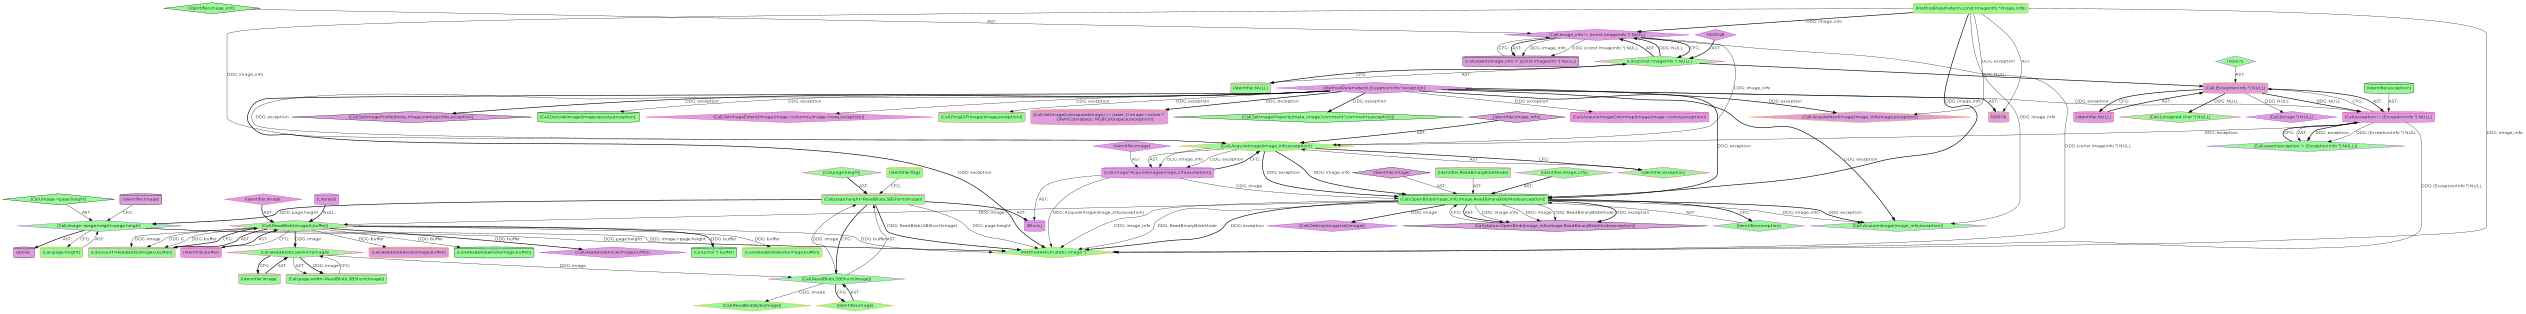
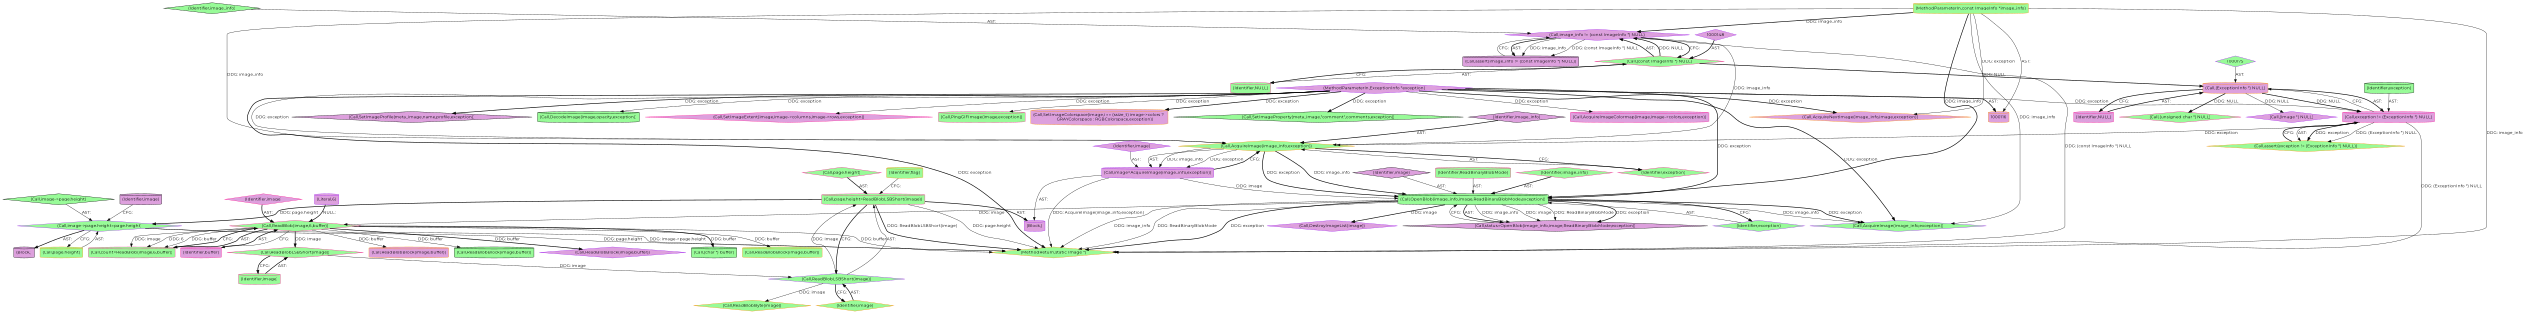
  digraph {
    fontname=Montserrat
    node [color=deeppink fillcolor=palegreen fontname=Montserrat shape=diamond style=filled]
    edge [fontname=Montserrat style=solid]
    n1 [color=purple label="(Call,image->page.height=page.height)"]
    n2 [color=darkorange label="(MethodReturn,static Image *)"]
    n3 [color=black fillcolor=plum label="(Block,)" shape=cylinder]
    n4 [color=darkorange label="(Call,page.height)" shape=cylinder]
    n5 [label="(Call,page.height=ReadBlobLSBShort(image))" shape=cylinder]
    n6 [color=purple label="(Call,ReadBlobLSBShort(image))"]
    n7 [color=purple fillcolor=plum label="(Block,)" shape=cylinder]
    n8 [color=darkorange label="(Call,ReadBlobByte(image))"]
    n9 [color=darkorange label="(Identifier,image)"]
    n10 [label="(Call,ReadBlobLSBShort(image))"]
-   n11 [label="(Call,page.width=ReadBlobLSBShort(image))" shape=cylinder]
    n12 [label="(Identifier,image)" shape=cylinder]
    n13 [label="(Call,ReadBlob(image,6,buffer))"]
    n14 [color=darkorange fillcolor=plum label="(Call,ReadBlobBlock(image,buffer))" shape=cylinder]
    n15 [color=black label="(Call,ReadBlobBlock(image,buffer))" shape=cylinder]
    n16 [fillcolor=plum label="(Identifier,buffer)" shape=cylinder]
    n17 [color=purple fillcolor=plum label="(Call,ReadBlobBlock(image,buffer))"]
    n18 [color=black label="(Call,(char *) buffer)" shape=cylinder]
    n19 [color=darkorange label="(Call,ReadBlobBlock(image,buffer))" shape=cylinder]
    n20 [label="(Call,count=ReadBlob(image,6,buffer))" shape=cylinder]
    n21 [color=black label="(Call,OpenBlob(image_info,image,ReadBinaryBlobMode,exception))" shape=cylinder]
    n22 [color=purple fillcolor=plum label="(Call,DestroyImageList(image))"]
    n23 [color=black fillcolor=plum label="(Call,status=OpenBlob(image_info,image,ReadBinaryBlobMode,exception))"]
    n24 [color=purple label="(Call,AcquireImage(image_info,exception))"]
    n25 [color=purple label="(Identifier,exception)"]
    n26 [color=darkorange label="(Call,AcquireImage(image_info,exception))"]
    n27 [color=purple fillcolor=plum label="(Call,image=AcquireImage(image_info,exception))" shape=cylinder]
    n28 [label="(Identifier,exception)"]
    n29 [color=purple fillcolor=plum label="(Call,image_info != (const ImageInfo *) NULL)"]
    n30 [label="(Call,(const ImageInfo *) NULL)"]
    n31 [color=black fillcolor=plum label="(Call,assert(image_info != (const ImageInfo *) NULL))" shape=cylinder]
    n32 [color=darkorange fillcolor=plum label="(Call,(ExceptionInfo *) NULL)" shape=cylinder]
    n33 [label="(Identifier,NULL)" shape=cylinder]
    n34 [color=darkorange label="(MethodParameterIn,const ImageInfo *image_info)" shape=cylinder]
    n35 [color=darkorange fillcolor=plum label="(Call,AcquireNextImage(image_info,image,exception))"]
    1000116 [color=darkorange fillcolor=plum shape=cylinder]
    n37 [fillcolor=plum label="(Call,exception != (ExceptionInfo *) NULL)" shape=cylinder]
    n38 [fillcolor=plum label="(Identifier,NULL)" shape=cylinder]
    n39 [label="(Call,(unsigned char *) NULL)"]
    n40 [color=purple fillcolor=plum label="(Call,(Image *) NULL)"]
-   n41 [color=purple label="(Call,assert(exception != (ExceptionInfo *) NULL))"]
+   n41 [color=darkorange label="(Call,assert(exception != (ExceptionInfo *) NULL))"]
    n42 [color=purple fillcolor=plum label="(MethodParameterIn,ExceptionInfo *exception)"]
    n43 [fillcolor=plum label="(Call,AcquireImageColormap(image,image->colors,exception))" shape=cylinder]
    n44 [color=black fillcolor=plum label="(Call,SetImageProfile(meta_image,name,profile,exception))"]
    n45 [color=black label="(Call,DecodeImage(image,opacity,exception))" shape=cylinder]
    n46 [fillcolor=plum label="(Call,SetImageExtent(image,image->columns,image->rows,exception))"]
    n47 [label="(Call,PingGIFImage(image,exception))" shape=cylinder]
    n48 [color=darkorange fillcolor=plum label="(Call,SetImageColorspace(image,i == (ssize_t) image->colors ? \n          GRAYColorspace : RGBColorspace,exception))" shape=cylinder]
    n49 [color=black label="(Call,SetImageProperty(meta_image,\"comment\",comments,exception))"]
    n50 [label="(Call,page.height)"]
    n51 [color=black fillcolor=plum label="(Identifier,image)"]
    n52 [label="(Identifier,ReadBinaryBlobMode)" shape=cylinder]
    n53 [color=purple fillcolor=plum label="(Literal,6)" shape=cylinder]
    n54 [color=black label="(Identifier,image_info)"]
    n55 [color=black fillcolor=plum label="(Identifier,image_info)"]
    n56 [color=black label="(Identifier,exception)" shape=cylinder]
    n57 [color=black label="(Call,image->page.height)"]
    n58 [label="(Identifier,image_info)"]
    n59 [color=black fillcolor=plum label="(Identifier,image)" shape=cylinder]
    n60 [fillcolor=plum label="(Identifier,image)"]
    n61 [color=darkorange label="(Identifier,flag)" shape=cylinder]
    n62 [color=purple fillcolor=plum label="(Identifier,image)"]
    1000148 [color=purple fillcolor=plum]
    1000175 [color=purple]
    n1 -> n2 [label="DDG: image->page.height"]
    n1 -> n2 [label="DDG: page.height"]
    n1 -> n3 [label="AST: " style=bold]
    n1 -> n4 [label="CFG: "]
    n4 -> n1 [label="AST: "]
    n5 -> n1 [label="DDG: page.height" style=bold]
    n5 -> n2 [label="DDG: page.height"]
    n5 -> n2 [label="DDG: ReadBlobLSBShort(image)" style=bold]
    n5 -> n6 [label="CFG: " style=bold]
    n5 -> n7 [label="AST: " style=bold]
    n6 -> n5 [label="AST: "]
    n6 -> n5 [label="DDG: image"]
    n6 -> n8 [label="DDG: image"]
    n6 -> n9 [label="CFG: " style=bold]
    n9 -> n6 [label="AST: " style=bold]
    n10 -> n6 [label="DDG: image"]
-   n10 -> n11 [label="AST: "]
-   n10 -> n11 [label="DDG: image" style=bold]
    n10 -> n12 [label="CFG: " style=bold]
-   n11 -> n10 [label="CFG: "]
    n12 -> n10 [label="AST: " style=bold]
    n13 -> n2 [label="DDG: buffer"]
    n13 -> n10 [label="DDG: image" style=bold]
    n13 -> n14 [label="DDG: buffer"]
    n13 -> n15 [label="DDG: buffer"]
    n13 -> n16 [label="CFG: "]
    n13 -> n17 [label="DDG: buffer" style=bold]
    n13 -> n18 [label="DDG: buffer" style=bold]
    n13 -> n19 [label="DDG: buffer"]
    n13 -> n20 [label="AST: " style=bold]
    n13 -> n20 [label="DDG: image"]
    n13 -> n20 [label="DDG: 6"]
    n13 -> n20 [label="DDG: buffer"]
    n16 -> n13 [label="AST: " style=bold]
    n20 -> n13 [label="CFG: " style=bold]
    n21 -> n2 [label="DDG: exception" style=bold]
    n21 -> n2 [label="DDG: image_info"]
    n21 -> n2 [label="DDG: ReadBinaryBlobMode"]
    n21 -> n13 [label="DDG: image"]
    n21 -> n22 [label="DDG: image" style=bold]
    n21 -> n23 [label="AST: " style=bold]
    n21 -> n23 [label="DDG: image_info"]
    n21 -> n23 [label="DDG: image"]
    n21 -> n23 [label="DDG: ReadBinaryBlobMode"]
    n21 -> n23 [label="DDG: exception" style=bold]
    n21 -> n24 [label="DDG: image_info"]
    n21 -> n24 [label="DDG: exception" style=bold]
    n21 -> n25 [label="CFG: " style=bold]
    n23 -> n21 [label="CFG: "]
    n25 -> n21 [label="AST: "]
    n26 -> n21 [label="DDG: image_info" style=bold]
    n26 -> n21 [label="DDG: exception" style=bold]
    n26 -> n27 [label="AST: "]
    n26 -> n27 [label="DDG: image_info"]
    n26 -> n27 [label="DDG: exception"]
    n26 -> n28 [label="CFG: " style=bold]
    n27 -> n2 [label="DDG: AcquireImage(image_info,exception)"]
    n27 -> n7 [label="AST: "]
    n27 -> n21 [label="DDG: image"]
    n27 -> n26 [label="CFG: " style=bold]
    n28 -> n26 [label="AST: "]
    n29 -> n2 [label="DDG: (const ImageInfo *) NULL"]
    n29 -> n26 [label="DDG: image_info"]
    n29 -> n30 [label="CFG: " style=bold]
    n29 -> n31 [label="AST: " style=bold]
    n29 -> n31 [label="DDG: image_info"]
    n29 -> n31 [label="DDG: (const ImageInfo *) NULL"]
    n30 -> n29 [label="AST: " style=bold]
    n30 -> n29 [label="DDG: NULL" style=bold]
    n30 -> n32 [label="DDG: NULL" style=bold]
    n30 -> n33 [label="CFG: " style=bold]
    n31 -> n29 [label="CFG: "]
    n32 -> n37 [label="AST: " style=bold]
    n32 -> n37 [label="DDG: NULL" style=bold]
    n32 -> n38 [label="CFG: " style=bold]
    n32 -> n39 [label="DDG: NULL" style=bold]
    n32 -> n40 [label="DDG: NULL"]
    n33 -> n30 [label="AST: "]
    n34 -> n2 [label="DDG: image_info"]
    n34 -> n21 [label="DDG: image_info" style=bold]
    n34 -> n24 [label="DDG: image_info"]
    n34 -> n26 [label="DDG: image_info"]
    n34 -> n29 [label="DDG: image_info" style=bold]
    n34 -> n35 [label="DDG: exception"]
    n34 -> 1000116 [label="AST: "]
    n37 -> n2 [label="DDG: (ExceptionInfo *) NULL"]
    n37 -> n26 [label="DDG: exception"]
    n37 -> n32 [label="CFG: "]
    n37 -> n41 [label="AST: "]
    n37 -> n41 [label="DDG: exception" style=bold]
    n37 -> n41 [label="DDG: (ExceptionInfo *) NULL"]
    n38 -> n32 [label="AST: " style=bold]
    n41 -> n37 [label="CFG: " style=bold]
    n42 -> n2 [label="DDG: exception" style=bold]
    n42 -> n21 [label="DDG: exception" style=bold]
    n42 -> n24 [label="DDG: exception" style=bold]
    n42 -> n26 [label="DDG: exception"]
    n42 -> n35 [label="DDG: exception" style=bold]
    n42 -> 1000116 [label="AST: " style=bold]
    n42 -> n37 [label="DDG: exception"]
    n42 -> n43 [label="DDG: exception"]
    n42 -> n44 [label="DDG: exception" style=bold]
    n42 -> n45 [label="DDG: exception"]
    n42 -> n46 [label="DDG: exception"]
    n42 -> n47 [label="DDG: exception"]
    n42 -> n48 [label="DDG: exception" style=bold]
    n42 -> n49 [label="DDG: exception" style=bold]
    n50 -> n5 [label="AST: " style=bold]
    n51 -> n21 [label="AST: "]
    n52 -> n21 [label="AST: "]
    n53 -> n13 [label="NULL: " style=bold]
    n54 -> n29 [label="AST: "]
    n55 -> n26 [label="AST: " style=bold]
    n56 -> n37 [label="AST: "]
    n57 -> n1 [label="AST: "]
    n58 -> n21 [label="AST: " style=bold]
    n59 -> n1 [label="CFG: "]
    n60 -> n13 [label="AST: " style=bold]
    n61 -> n5 [label="CFG: "]
    n62 -> n27 [label="AST: "]
    1000148 -> n30 [label="AST: " style=bold]
    1000175 -> n32 [label="AST: "]
  }
